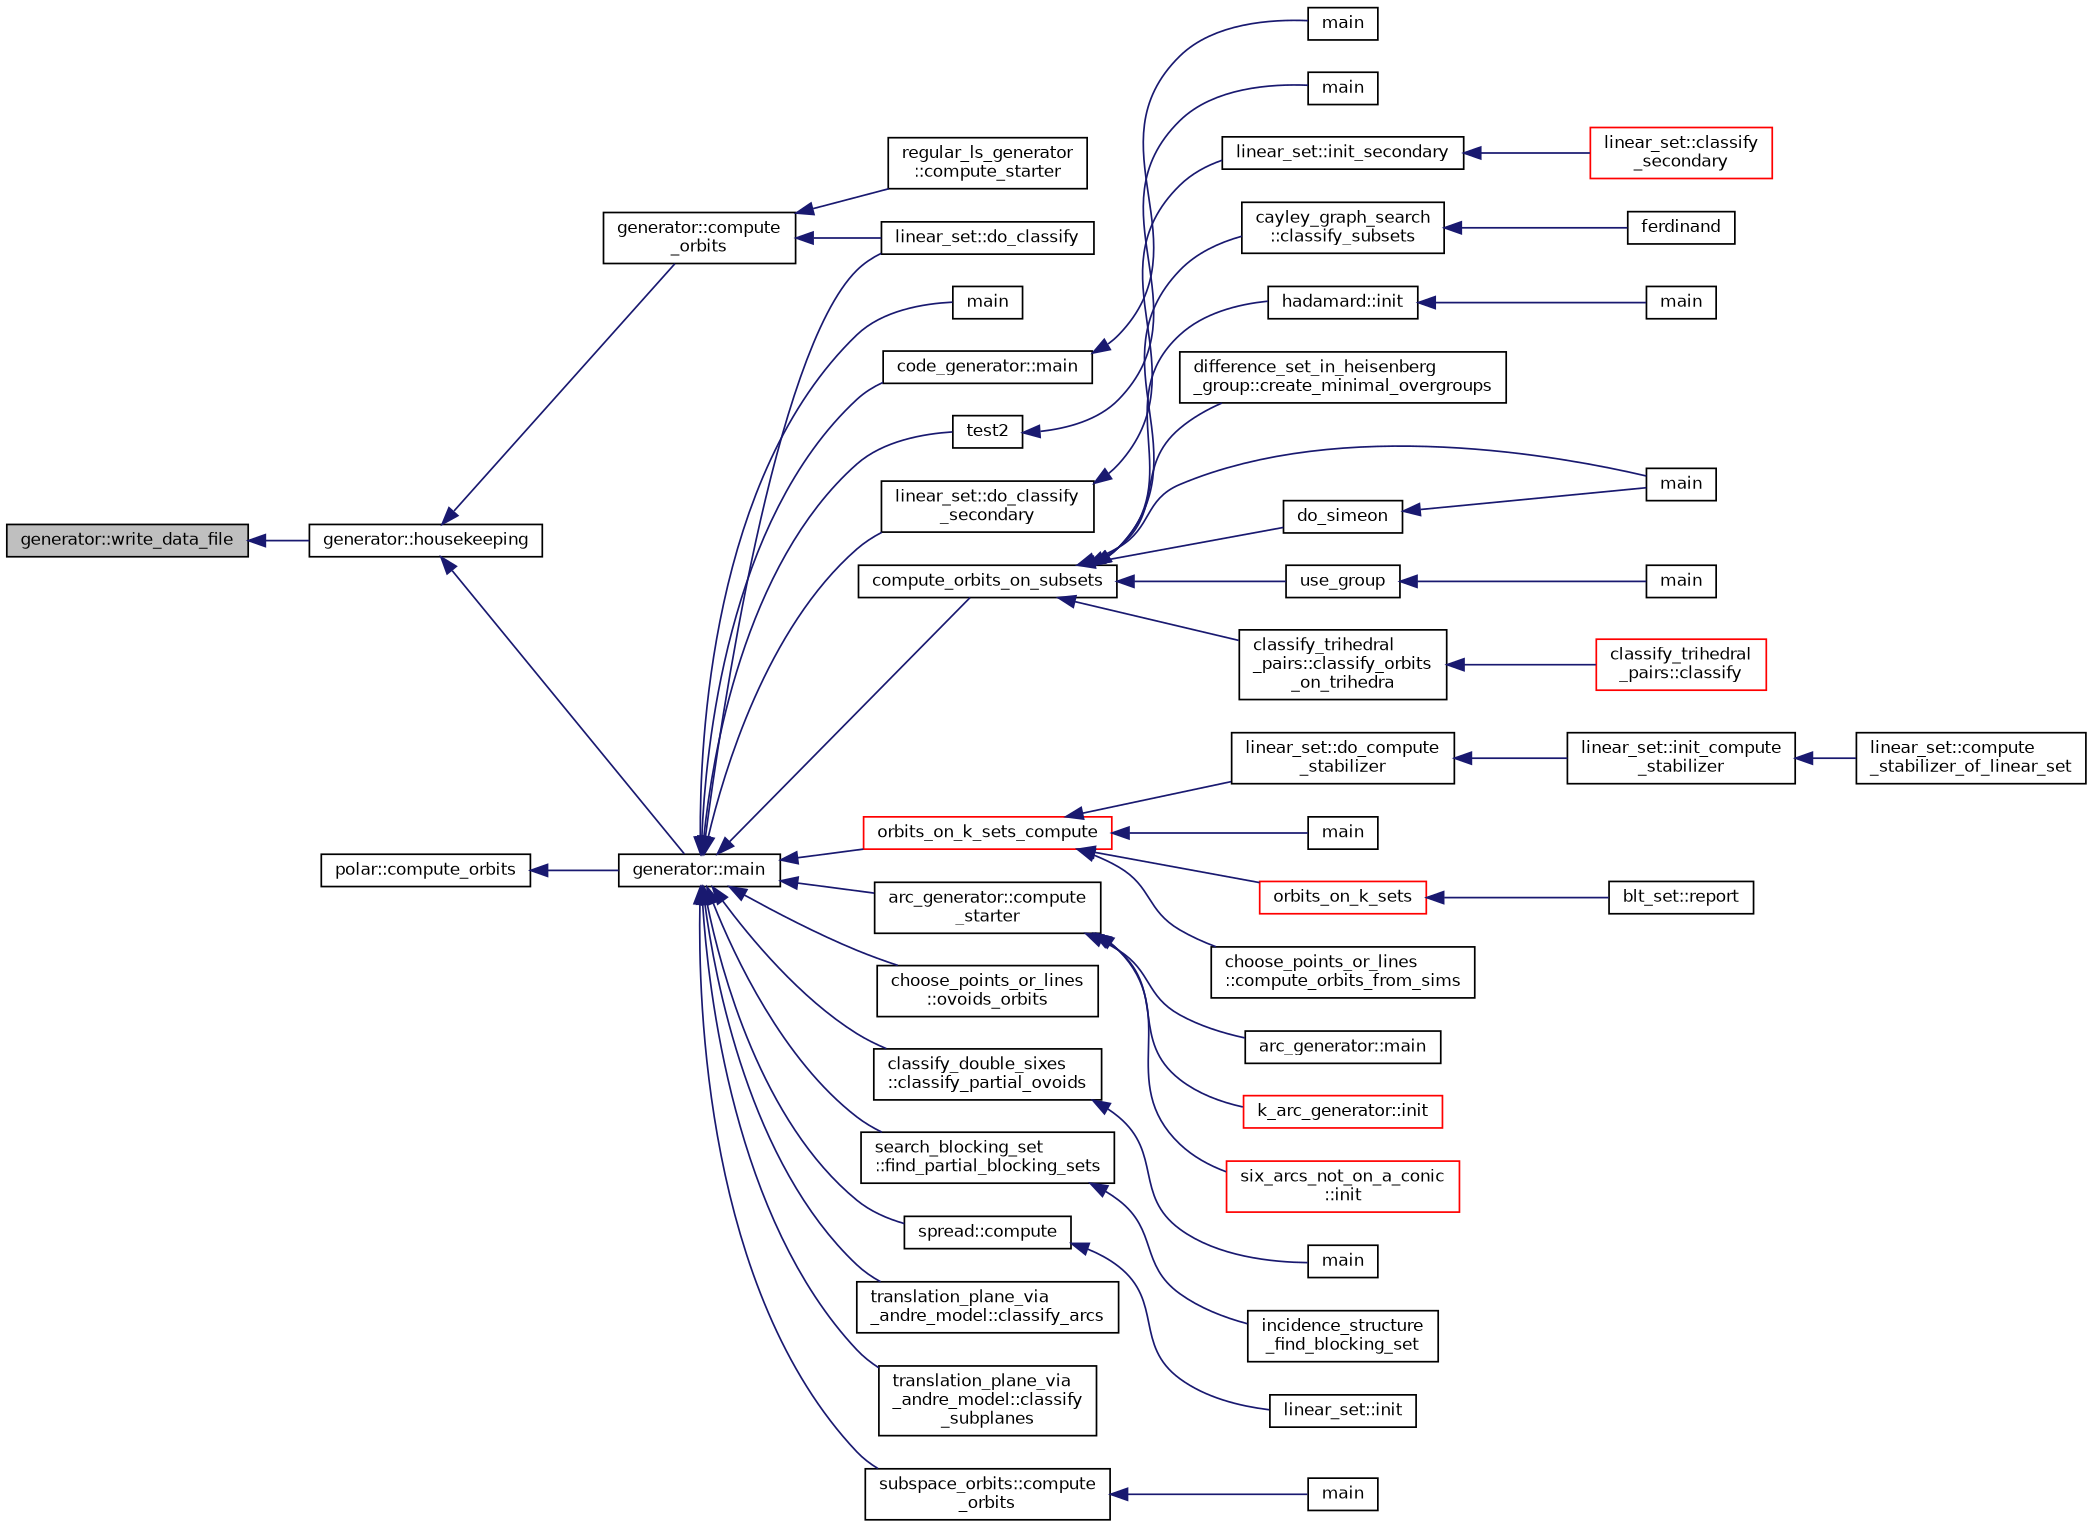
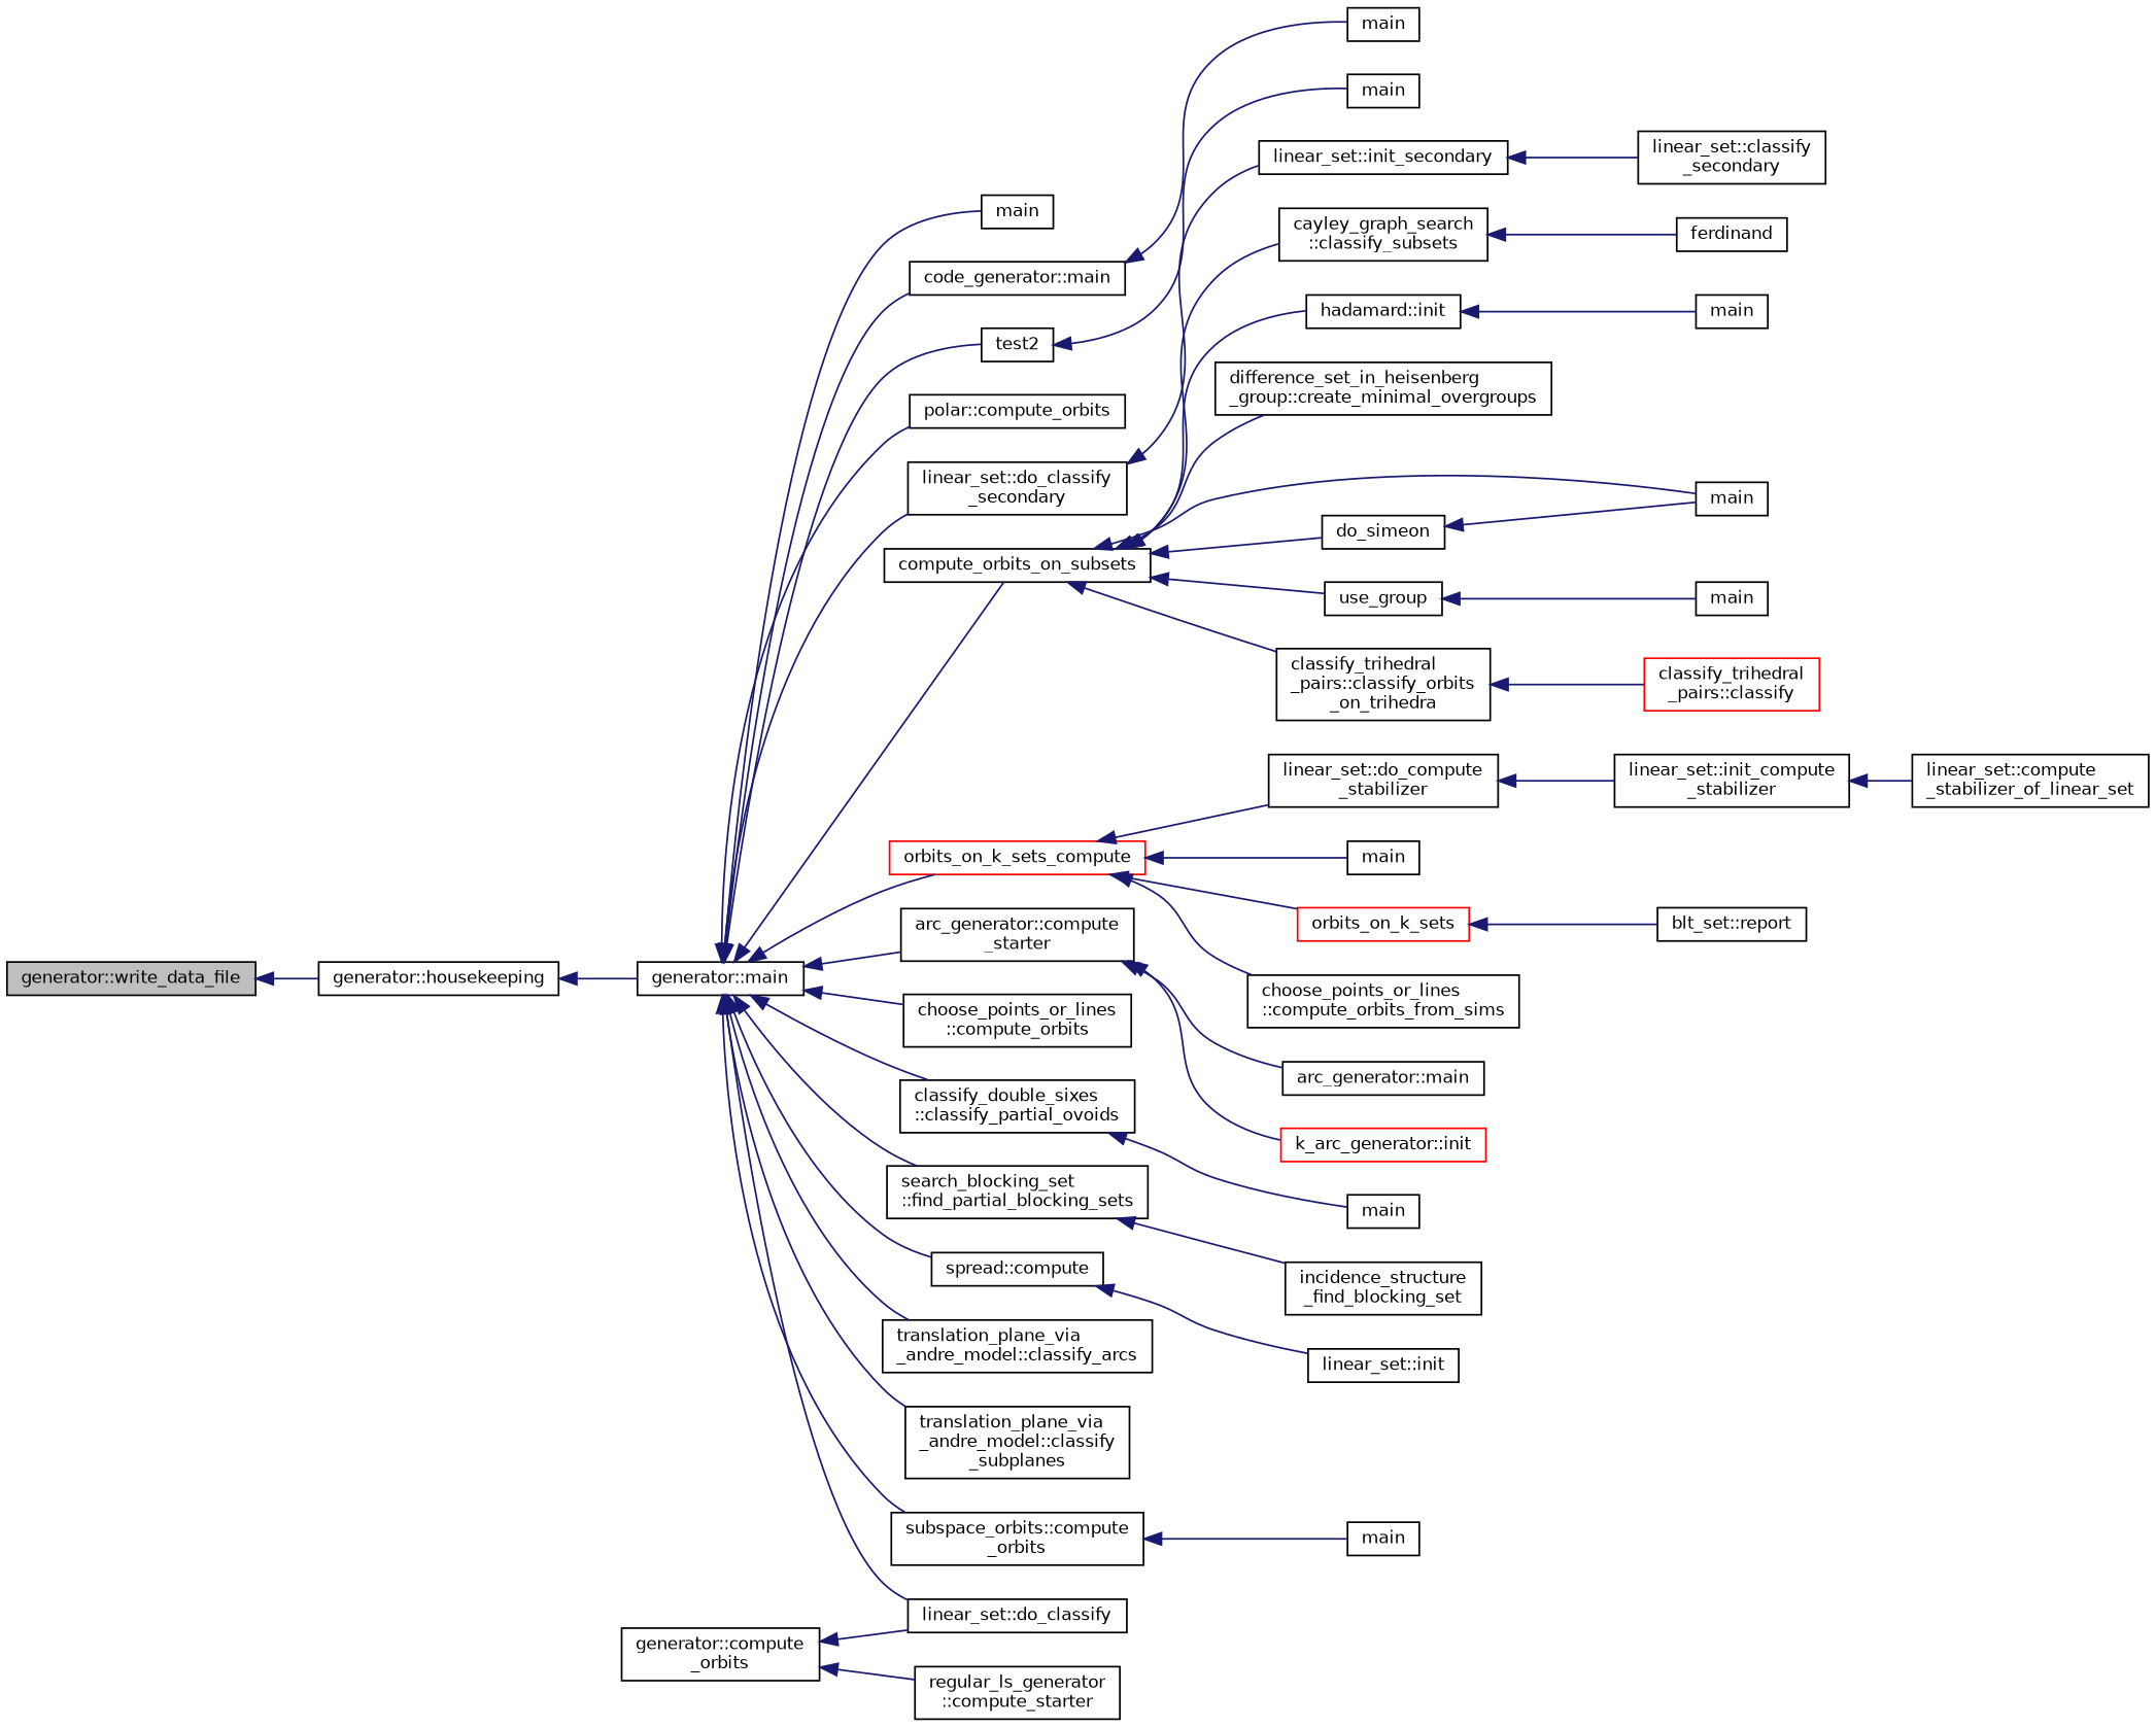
  digraph {
    rankdir=LR
    node [color=black fillcolor=white fontname=Helvetica fontsize=10 shape=record style=filled]
    edge [color=midnightblue dir=back fontname=Helvetica fontsize=10 labelfontname=Helvetica labelfontsize=10 style=solid]
    n1 [fillcolor=grey75 fontcolor=black height=0.2 label="generator::write_data_file" width=0.4]
    n2 [height=0.2 label="generator::housekeeping" width=0.4]
    n3 [height=0.2 label="generator::compute\l_orbits" width=0.4]
    n4 [height=0.2 label="generator::main" width=0.4]
    n5 [height=0.2 label="regular_ls_generator\l::compute_starter" width=0.4]
    n6 [height=0.2 label="linear_set::do_classify" width=0.4]
    n7 [height=0.2 label=main width=0.4]
    n8 [height=0.2 label="code_generator::main" width=0.4]
    n9 [height=0.2 label=test2 width=0.4]
    n10 [height=0.2 label="polar::compute_orbits" width=0.4]
    n11 [height=0.2 label="linear_set::do_classify\l_secondary" width=0.4]
    n12 [height=0.2 label=compute_orbits_on_subsets width=0.4]
    n13 [color=red height=0.2 label=orbits_on_k_sets_compute width=0.4]
    n14 [height=0.2 label="arc_generator::compute\l_starter" width=0.4]
-   n15 [height=0.2 label="choose_points_or_lines\l::ovoids_orbits" width=0.4]
+   n15 [height=0.2 label="choose_points_or_lines\l::compute_orbits" width=0.4]
    n16 [height=0.2 label="classify_double_sixes\l::classify_partial_ovoids" width=0.4]
    n17 [height=0.2 label="search_blocking_set\l::find_partial_blocking_sets" width=0.4]
    n18 [height=0.2 label="spread::compute" width=0.4]
    n19 [height=0.2 label="translation_plane_via\l_andre_model::classify_arcs" width=0.4]
    n20 [height=0.2 label="translation_plane_via\l_andre_model::classify\l_subplanes" width=0.4]
    n21 [height=0.2 label="subspace_orbits::compute\l_orbits" width=0.4]
    n22 [height=0.2 label=main width=0.4]
    n23 [height=0.2 label=main width=0.4]
    n24 [height=0.2 label="linear_set::init_secondary" width=0.4]
    n25 [height=0.2 label="linear_set::do_compute\l_stabilizer" width=0.4]
    n26 [height=0.2 label="linear_set::init_compute\l_stabilizer" width=0.4]
    n27 [height=0.2 label="cayley_graph_search\l::classify_subsets" width=0.4]
    n28 [height=0.2 label="hadamard::init" width=0.4]
    n29 [height=0.2 label="difference_set_in_heisenberg\l_group::create_minimal_overgroups" width=0.4]
    n30 [height=0.2 label=main width=0.4]
    n31 [height=0.2 label=do_simeon width=0.4]
    n32 [height=0.2 label=use_group width=0.4]
    n33 [height=0.2 label="classify_trihedral\l_pairs::classify_orbits\l_on_trihedra" width=0.4]
    n34 [height=0.2 label=main width=0.4]
    n35 [color=red height=0.2 label=orbits_on_k_sets width=0.4]
    n36 [height=0.2 label="choose_points_or_lines\l::compute_orbits_from_sims" width=0.4]
    n37 [height=0.2 label="arc_generator::main" width=0.4]
    n38 [color=red height=0.2 label="k_arc_generator::init" width=0.4]
-   n39 [color=red height=0.2 label="six_arcs_not_on_a_conic\l::init" width=0.4]
    n40 [height=0.2 label=main width=0.4]
    n41 [height=0.2 label="incidence_structure\l_find_blocking_set" width=0.4]
    n42 [height=0.2 label="linear_set::init" width=0.4]
    n43 [height=0.2 label=main width=0.4]
-   n44 [color=red height=0.2 label="linear_set::classify\l_secondary" width=0.4]
+   n44 [height=0.2 label="linear_set::classify\l_secondary" width=0.4]
    n45 [height=0.2 label="linear_set::compute\l_stabilizer_of_linear_set" width=0.4]
    n46 [height=0.2 label=ferdinand width=0.4]
    n47 [height=0.2 label=main width=0.4]
    n48 [height=0.2 label=main width=0.4]
    n49 [color=red height=0.2 label="classify_trihedral\l_pairs::classify" width=0.4]
    n50 [height=0.2 label="blt_set::report" width=0.4]
    n1 -> n2
-   n2 -> n3
    n2 -> n4
    n3 -> n5
    n3 -> n6
    n4 -> n6
    n4 -> n7
    n4 -> n8
    n4 -> n9
-   n10 -> n4
+   n4 -> n10
    n4 -> n11
    n4 -> n12
    n4 -> n13
    n4 -> n14
    n4 -> n15
    n4 -> n16
    n4 -> n17
    n4 -> n18
    n4 -> n19
    n4 -> n20
    n4 -> n21
    n8 -> n22
    n9 -> n23
    n11 -> n24
    n12 -> n27
    n12 -> n28
    n12 -> n29
    n12 -> n30
    n12 -> n31
    n12 -> n32
    n12 -> n33
    n13 -> n25
    n13 -> n34
    n13 -> n35
    n13 -> n36
    n14 -> n37
    n14 -> n38
-   n14 -> n39
    n16 -> n40
    n17 -> n41
    n18 -> n42
    n21 -> n43
    n24 -> n44
    n25 -> n26
    n26 -> n45
    n27 -> n46
    n28 -> n47
    n31 -> n30
    n32 -> n48
    n33 -> n49
    n35 -> n50
  }
